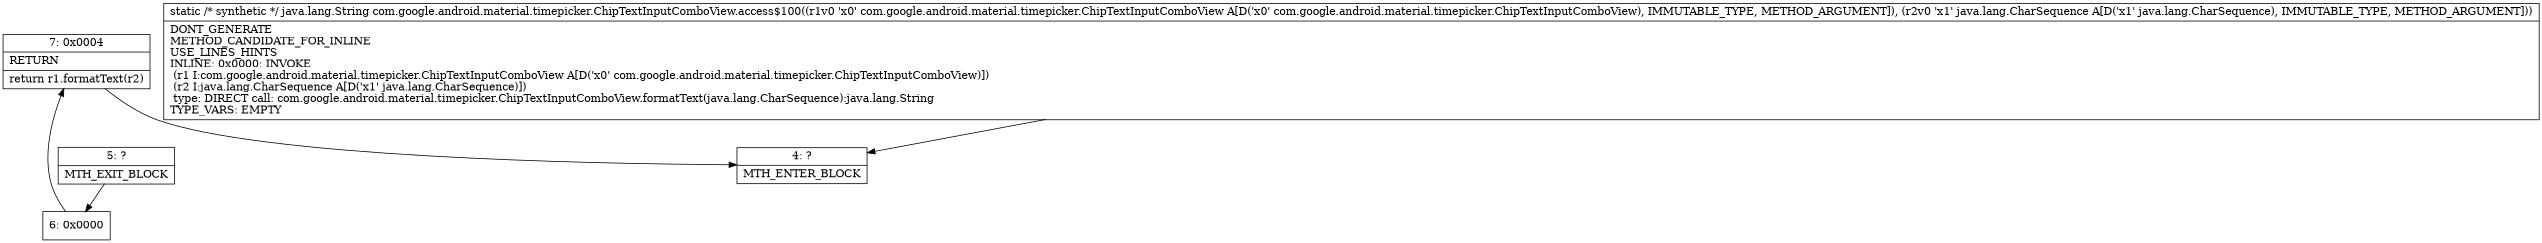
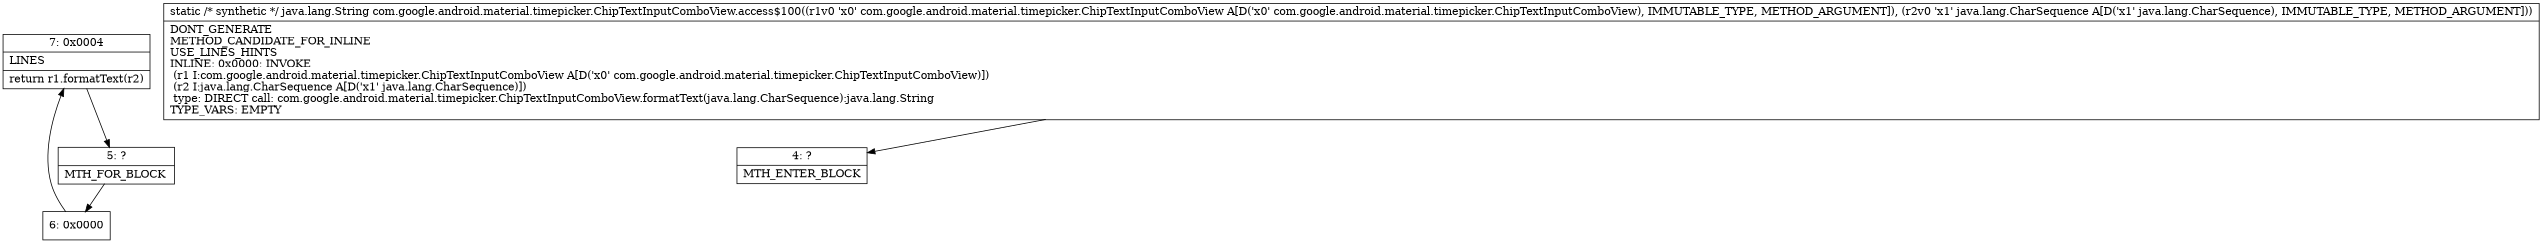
  digraph {
    node [shape=record]
    n1 [label="{4\:\ ?|MTH_ENTER_BLOCK\l}"]
    n2 [label="{6\:\ 0x0000}"]
-   n3 [label="{7\:\ 0x0004|RETURN\l|return r1.formatText(r2)\l}"]
-   n4 [label="{5\:\ ?|MTH_EXIT_BLOCK\l}"]
+   n3 [label="{7\:\ 0x0004|LINES\l|return r1.formatText(r2)\l}"]
+   n4 [label="{5\:\ ?|MTH_FOR_BLOCK\l}"]
    n5 [label="{static \/* synthetic *\/ java.lang.String com.google.android.material.timepicker.ChipTextInputComboView.access$100((r1v0 'x0' com.google.android.material.timepicker.ChipTextInputComboView A[D('x0' com.google.android.material.timepicker.ChipTextInputComboView), IMMUTABLE_TYPE, METHOD_ARGUMENT]), (r2v0 'x1' java.lang.CharSequence A[D('x1' java.lang.CharSequence), IMMUTABLE_TYPE, METHOD_ARGUMENT]))  | DONT_GENERATE\lMETHOD_CANDIDATE_FOR_INLINE\lUSE_LINES_HINTS\lINLINE: 0x0000: INVOKE  \l  (r1 I:com.google.android.material.timepicker.ChipTextInputComboView A[D('x0' com.google.android.material.timepicker.ChipTextInputComboView)])\l  (r2 I:java.lang.CharSequence A[D('x1' java.lang.CharSequence)])\l type: DIRECT call: com.google.android.material.timepicker.ChipTextInputComboView.formatText(java.lang.CharSequence):java.lang.String\lTYPE_VARS: EMPTY\l}"]
    n2 -> n3
-   n3 -> n1
+   n3 -> n4
    n4 -> n2
    n5 -> n1
  }
